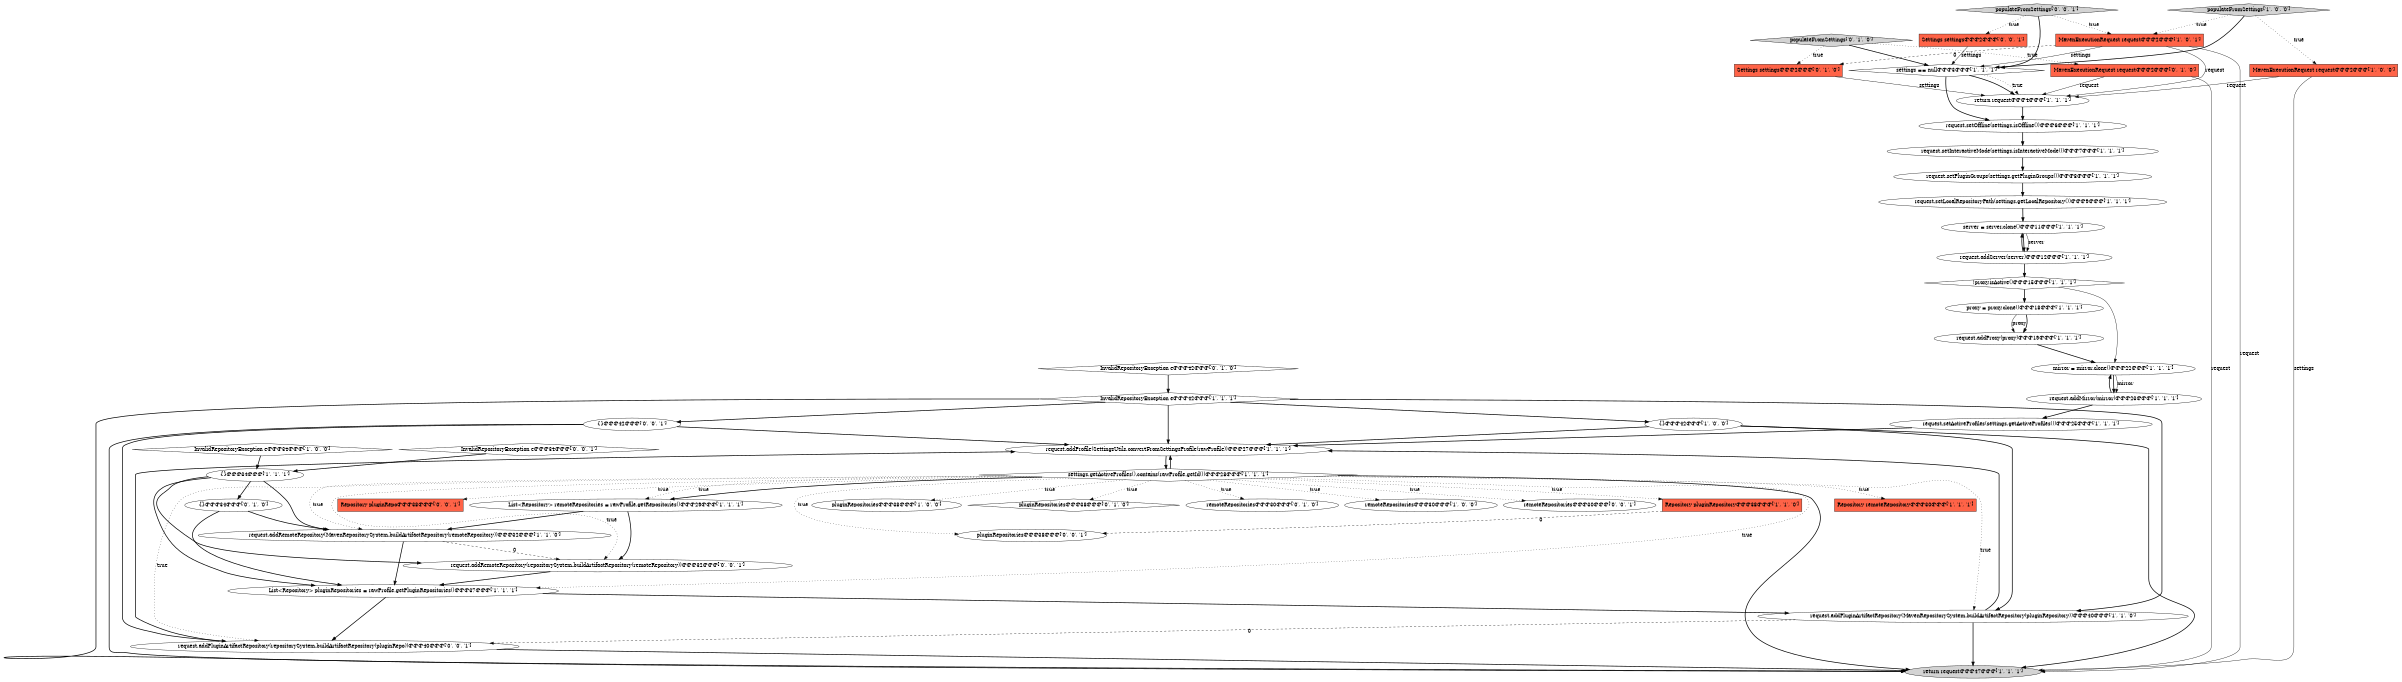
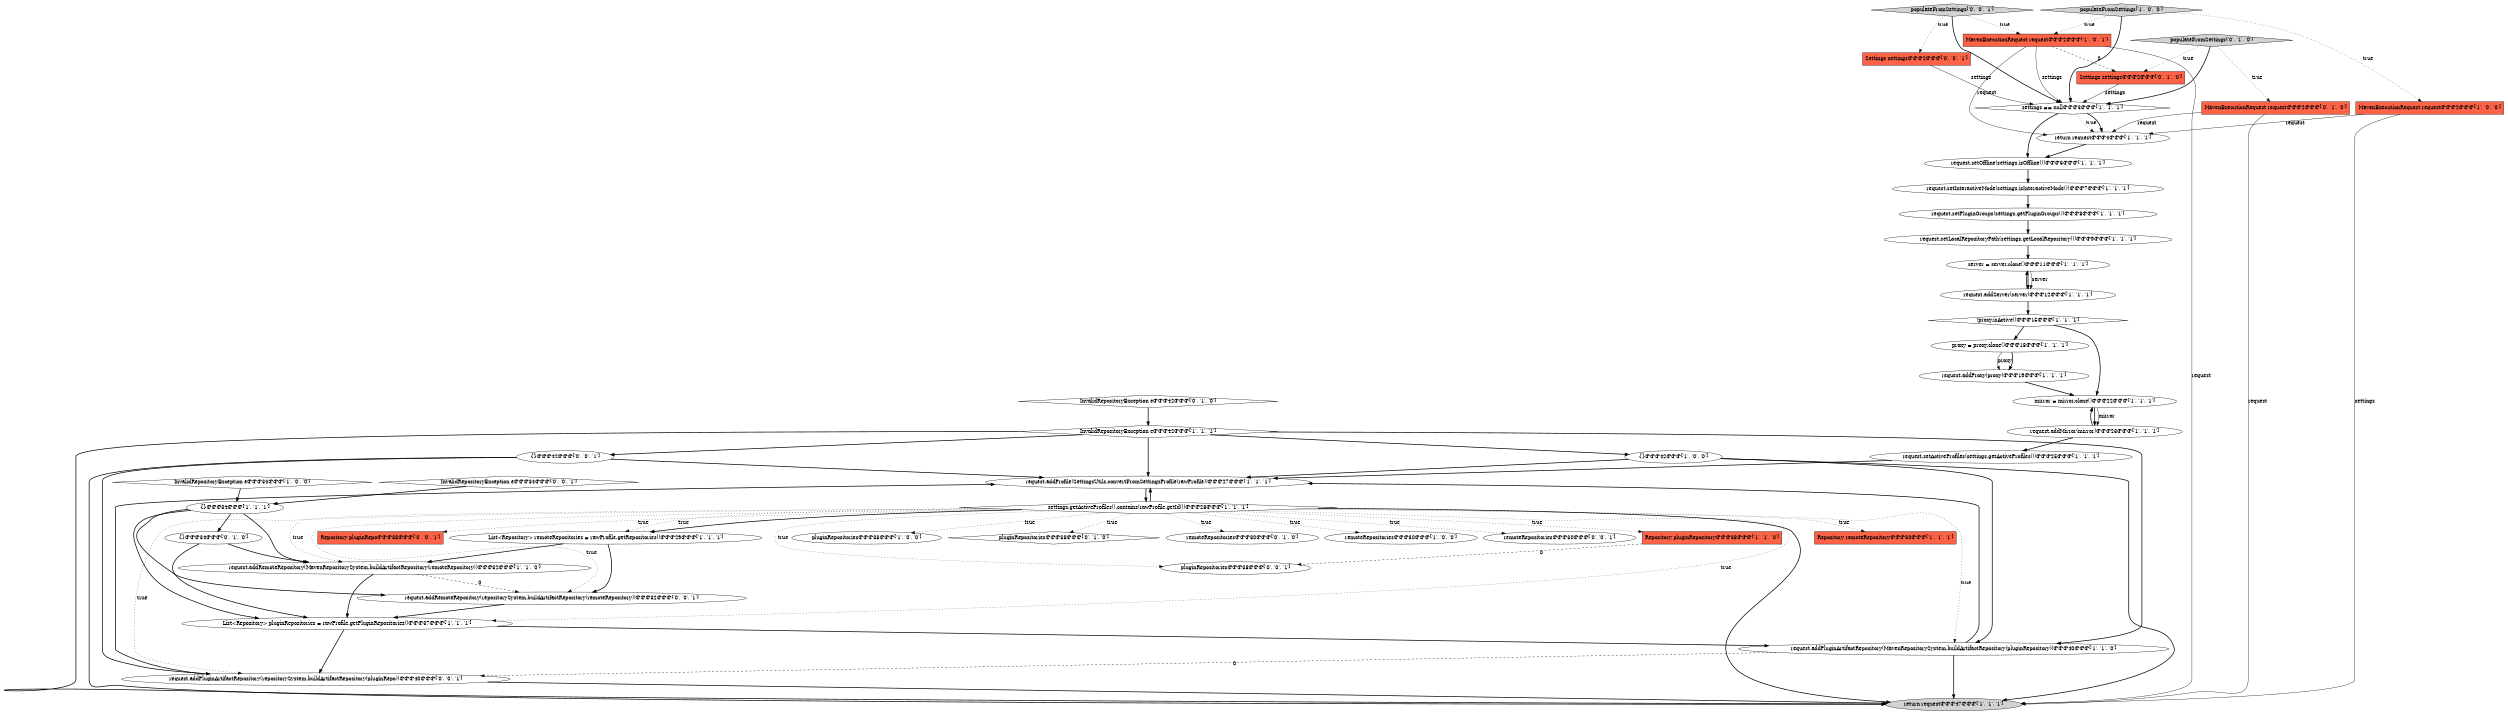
  digraph {
    node [fillcolor=white shape=ellipse style=filled]
    edge [style=bold]
    n1 [label="request.setInteractiveMode(settings.isInteractiveMode())@@@7@@@['1', '1', '1']"]
    n2 [label="request.setPluginGroups(settings.getPluginGroups())@@@8@@@['1', '1', '1']"]
    n3 [label="request.setLocalRepositoryPath(settings.getLocalRepository())@@@9@@@['1', '1', '1']"]
    n4 [label="{}@@@34@@@['0', '1', '0']"]
    n5 [label="request.addRemoteRepository(MavenRepositorySystem.buildArtifactRepository(remoteRepository))@@@32@@@['1', '1', '0']"]
    n6 [label="List<Repository> pluginRepositories = rawProfile.getPluginRepositories()@@@37@@@['1', '1', '1']"]
    n7 [label="request.addRemoteRepository(repositorySystem.buildArtifactRepository(remoteRepository))@@@32@@@['0', '0', '1']"]
    n8 [label="request.addPluginArtifactRepository(MavenRepositorySystem.buildArtifactRepository(pluginRepository))@@@40@@@['1', '1', '0']"]
    n9 [label="request.addPluginArtifactRepository(repositorySystem.buildArtifactRepository(pluginRepo))@@@40@@@['0', '0', '1']"]
    n10 [label="server = server.clone()@@@11@@@['1', '1', '1']"]
    n11 [label="request.addServer(server)@@@12@@@['1', '1', '1']"]
    n12 [label="!proxy.isActive()@@@15@@@['1', '1', '1']" shape=diamond]
    n13 [label="{}@@@42@@@['1', '0', '0']"]
    n14 [label="request.addProfile(SettingsUtils.convertFromSettingsProfile(rawProfile))@@@27@@@['1', '1', '1']"]
    n15 [fillcolor=lightgray label="return request@@@47@@@['1', '1', '1']"]
    n16 [label="settings.getActiveProfiles().contains(rawProfile.getId())@@@28@@@['1', '1', '1']" shape=diamond]
    n17 [fillcolor=tomato label="Repository remoteRepository@@@30@@@['1', '1', '1']" shape=box]
    n18 [fillcolor=tomato label="Repository pluginRepo@@@38@@@['0', '0', '1']" shape=box]
    n19 [fillcolor=tomato label="Settings settings@@@2@@@['0', '1', '0']" shape=box]
    n20 [label="settings == null@@@3@@@['1', '1', '1']" shape=diamond]
    n21 [label="return request@@@4@@@['1', '1', '1']"]
    n22 [label="request.setOffline(settings.isOffline())@@@6@@@['1', '1', '1']"]
    n23 [label="InvalidRepositoryException e@@@34@@@['1', '0', '0']" shape=diamond]
    n24 [label="{}@@@34@@@['1', '1', '1']"]
    n25 [label="InvalidRepositoryException e@@@42@@@['1', '1', '1']" shape=diamond]
    n26 [label="{}@@@42@@@['0', '0', '1']"]
    n27 [label="InvalidRepositoryException e@@@34@@@['0', '0', '1']" shape=diamond]
    n28 [label="pluginRepositories@@@38@@@['0', '0', '1']"]
    n29 [fillcolor=tomato label="MavenExecutionRequest request@@@2@@@['1', '0', '0']" shape=box]
    n30 [fillcolor=tomato label="Settings settings@@@2@@@['0', '0', '1']" shape=box]
    n31 [fillcolor=lightgray label="populateFromSettings['0', '0', '1']" shape=diamond]
    n32 [fillcolor=tomato label="MavenExecutionRequest request@@@2@@@['1', '0', '1']" shape=box]
    n33 [label="request.addMirror(mirror)@@@23@@@['1', '1', '1']"]
    n34 [label="mirror = mirror.clone()@@@22@@@['1', '1', '1']"]
    n35 [label="request.setActiveProfiles(settings.getActiveProfiles())@@@25@@@['1', '1', '1']"]
    n36 [label="pluginRepositories@@@38@@@['1', '0', '0']"]
    n37 [fillcolor=lightgray label="populateFromSettings['0', '1', '0']" shape=diamond]
    n38 [fillcolor=tomato label="MavenExecutionRequest request@@@2@@@['0', '1', '0']" shape=box]
    n39 [fillcolor=lightgray label="populateFromSettings['1', '0', '0']" shape=diamond]
    n40 [label="pluginRepositories@@@38@@@['0', '1', '0']" shape=diamond]
    n41 [label="remoteRepositories@@@30@@@['0', '1', '0']"]
    n42 [label="remoteRepositories@@@30@@@['1', '0', '0']"]
    n43 [label="InvalidRepositoryException e@@@42@@@['0', '1', '0']" shape=diamond]
    n44 [label="remoteRepositories@@@30@@@['0', '0', '1']"]
    n45 [label="List<Repository> remoteRepositories = rawProfile.getRepositories()@@@29@@@['1', '1', '1']"]
    n46 [fillcolor=tomato label="Repository pluginRepository@@@38@@@['1', '1', '0']" shape=box]
    n47 [label="proxy = proxy.clone()@@@18@@@['1', '1', '1']"]
    n48 [label="request.addProxy(proxy)@@@19@@@['1', '1', '1']"]
    n1 -> n2
    n2 -> n3
    n3 -> n10
    n4 -> n5
    n4 -> n6
    n5 -> n6
    n5 -> n7 [label=0 style=dashed]
    n6 -> n8
    n6 -> n9
    n7 -> n6
    n8 -> n9 [label=0 style=dashed]
    n8 -> n14
    n8 -> n15
    n9 -> n14
    n9 -> n15
    n10 -> n11
    n10 -> n11 [label=server style=solid]
    n11 -> n10
    n11 -> n12
-   n12 -> n34 [style=solid]
+   n12 -> n34
    n12 -> n47
    n13 -> n8
    n13 -> n14
    n13 -> n15
    n14 -> n16
    n16 -> n5 [label=true style=dotted]
    n16 -> n6 [label=true style=dotted]
    n16 -> n7 [label=true style=dotted]
    n16 -> n8 [label=true style=dotted]
    n16 -> n9 [label=true style=dotted]
    n16 -> n14
    n16 -> n15
    n16 -> n17 [label=true style=dotted]
    n16 -> n18 [label=true style=dotted]
    n16 -> n28 [label=true style=dotted]
    n16 -> n36 [label=true style=dotted]
    n16 -> n40 [label=true style=dotted]
    n16 -> n41 [label=true style=dotted]
    n16 -> n42 [label=true style=dotted]
    n16 -> n44 [label=true style=dotted]
    n16 -> n45 [label=true style=dotted]
    n16 -> n45
    n16 -> n46 [label=true style=dotted]
-   n19 -> n21 [label=settings style=solid]
+   n19 -> n20 [label=settings style=solid]
    n20 -> n21 [label=true style=dotted]
    n20 -> n21
    n20 -> n22
    n21 -> n22
    n22 -> n1
    n23 -> n24
    n24 -> n4
    n24 -> n5
    n24 -> n6
    n24 -> n7
    n25 -> n8
    n25 -> n13
    n25 -> n14
    n25 -> n15
    n25 -> n26
    n26 -> n9
    n26 -> n14
    n26 -> n15
    n27 -> n24
    n29 -> n15 [label=settings style=solid]
    n29 -> n21 [label=request style=solid]
    n30 -> n20 [label=settings style=solid]
    n31 -> n20
    n31 -> n30 [label=true style=dotted]
    n31 -> n32 [label=true style=dotted]
    n32 -> n15 [label=request style=solid]
    n32 -> n19 [label=0 style=dashed]
    n32 -> n20 [label=settings style=solid]
    n32 -> n21 [label=request style=solid]
    n33 -> n34
    n33 -> n35
    n34 -> n33
    n34 -> n33 [label=mirror style=solid]
    n35 -> n14
    n37 -> n19 [label=true style=dotted]
    n37 -> n20
    n37 -> n38 [label=true style=dotted]
    n38 -> n15 [label=request style=solid]
    n38 -> n21 [label=request style=solid]
    n39 -> n20
    n39 -> n29 [label=true style=dotted]
    n39 -> n32 [label=true style=dotted]
    n43 -> n25
    n45 -> n5
    n45 -> n7
    n46 -> n28 [label=0 style=dashed]
    n47 -> n48 [label=proxy style=solid]
    n47 -> n48
    n48 -> n34
  }
